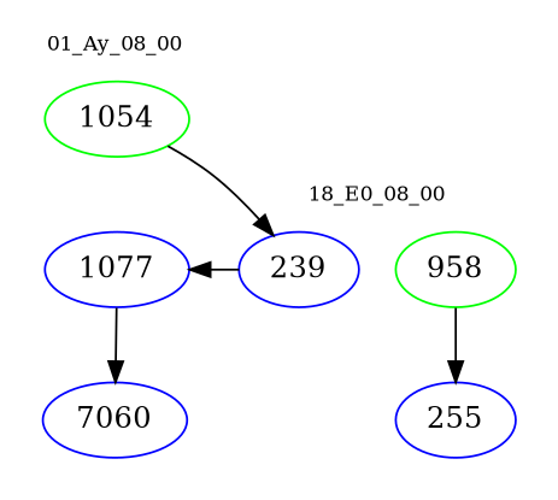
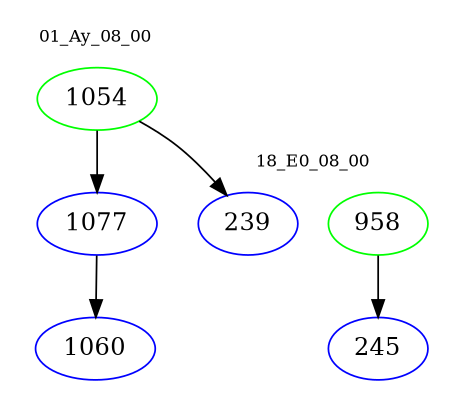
  digraph {
    node [color=blue]
    edge [color=black]
    n1 [color=green label=1054]
    n2 [label=1077]
-   n3 [label=7060]
+   n3 [label=1060]
    n4 [color=green label=958]
-   n5 [label=255]
+   n5 [label=245]
    n6 [label=239]
    subgraph cluster_1 {
      color=white
      fontsize=10
      label="01_Ay_08_00"
      n1
      n2
      n3
    }
    subgraph cluster_2 {
      color=white
      fontsize=10
      label="18_E0_08_00"
      n4
      n5
      n6
    }
-   n6 -> n2
+   n1 -> n2
    n1 -> n6
    n2 -> n3
    n4 -> n5
  }
